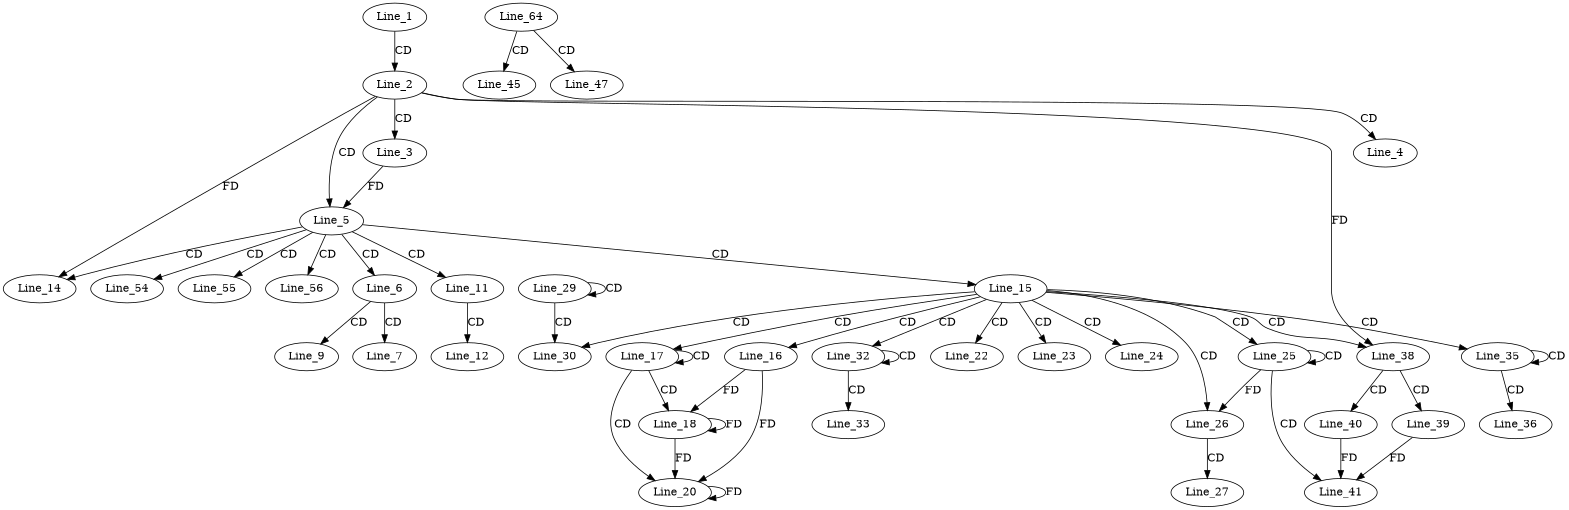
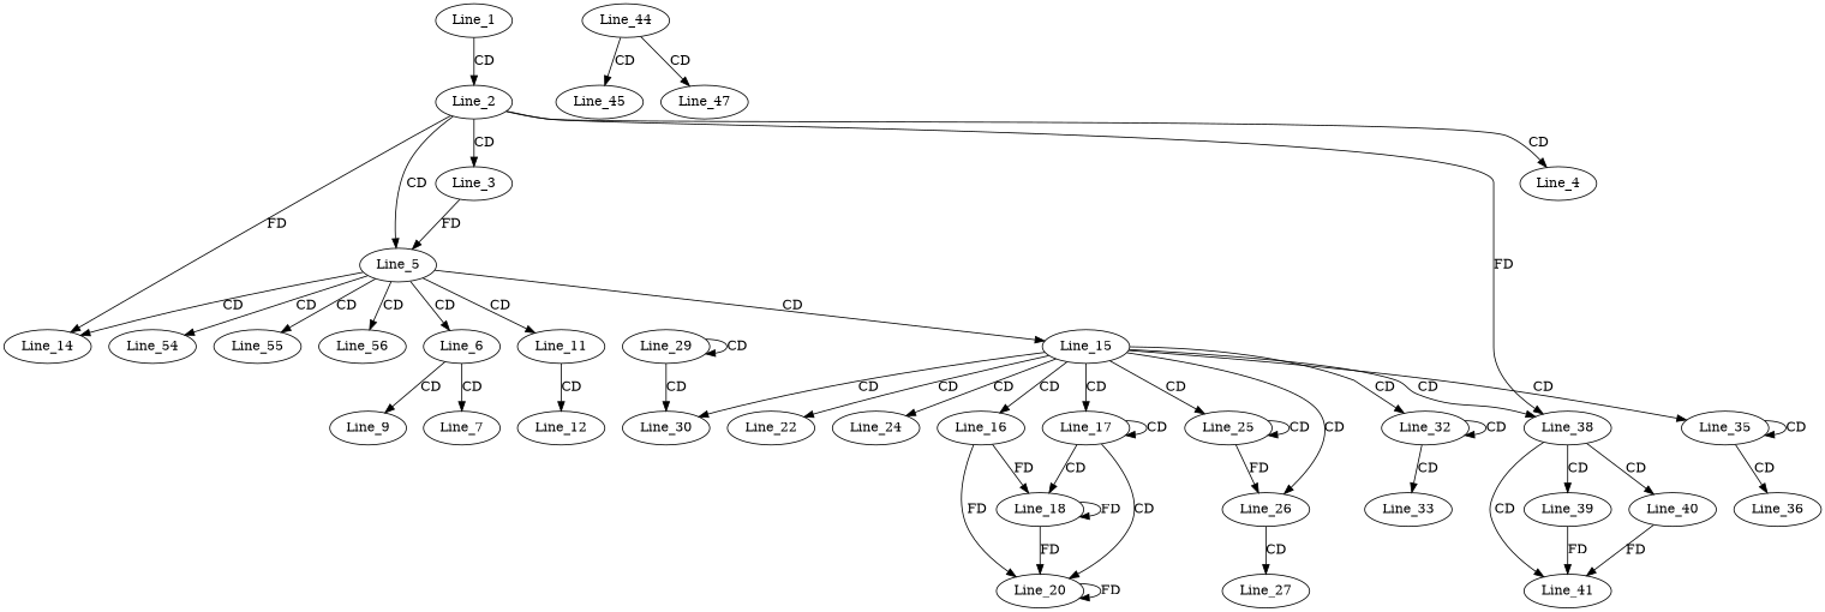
  digraph {
    Line_1
    Line_2
    Line_3
    Line_4
    Line_5
    Line_14
    Line_38
    Line_6
    Line_11
    Line_15
    Line_54
    Line_55
    Line_56
    Line_39
    Line_40
    Line_41
    Line_7
    Line_9
    Line_12
    Line_16
    Line_17
    Line_22
-   Line_23
    Line_24
    Line_25
    Line_26
    Line_32
    Line_35
    Line_30
    Line_18
    Line_20
    Line_27
    Line_29
    Line_33
    Line_36
-   Line_44 [label=Line_64]
+   Line_44
    Line_45
    Line_47
    Line_1 -> Line_2 [label=CD]
    Line_2 -> Line_3 [label=CD]
    Line_2 -> Line_4 [label=CD]
    Line_2 -> Line_5 [label=CD]
    Line_2 -> Line_14 [label=FD]
    Line_2 -> Line_38 [label=FD]
    Line_3 -> Line_5 [label=FD]
    Line_5 -> Line_14 [label=CD]
    Line_5 -> Line_6 [label=CD]
    Line_5 -> Line_11 [label=CD]
    Line_5 -> Line_15 [label=CD]
    Line_5 -> Line_54 [label=CD]
    Line_5 -> Line_55 [label=CD]
    Line_5 -> Line_56 [label=CD]
    Line_38 -> Line_39 [label=CD]
    Line_38 -> Line_40 [label=CD]
-   Line_25 -> Line_41 [label=CD]
+   Line_38 -> Line_41 [label=CD]
    Line_6 -> Line_7 [label=CD]
    Line_6 -> Line_9 [label=CD]
    Line_11 -> Line_12 [label=CD]
    Line_15 -> Line_38 [label=CD]
    Line_15 -> Line_16 [label=CD]
    Line_15 -> Line_17 [label=CD]
    Line_15 -> Line_22 [label=CD]
-   Line_15 -> Line_23 [label=CD]
    Line_15 -> Line_24 [label=CD]
    Line_15 -> Line_25 [label=CD]
    Line_15 -> Line_26 [label=CD]
    Line_15 -> Line_32 [label=CD]
    Line_15 -> Line_35 [label=CD]
    Line_15 -> Line_30 [label=CD]
    Line_39 -> Line_41 [label=FD]
    Line_40 -> Line_41 [label=FD]
    Line_16 -> Line_18 [label=FD]
    Line_16 -> Line_20 [label=FD]
    Line_17 -> Line_17 [label=CD]
    Line_17 -> Line_18 [label=CD]
    Line_17 -> Line_20 [label=CD]
    Line_25 -> Line_25 [label=CD]
    Line_25 -> Line_26 [label=FD]
    Line_26 -> Line_27 [label=CD]
    Line_32 -> Line_32 [label=CD]
    Line_32 -> Line_33 [label=CD]
    Line_35 -> Line_35 [label=CD]
    Line_35 -> Line_36 [label=CD]
    Line_18 -> Line_18 [label=FD]
    Line_18 -> Line_20 [label=FD]
    Line_20 -> Line_20 [label=FD]
    Line_29 -> Line_30 [label=CD]
    Line_29 -> Line_29 [label=CD]
    Line_44 -> Line_45 [label=CD]
    Line_44 -> Line_47 [label=CD]
  }
